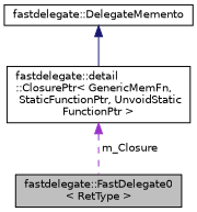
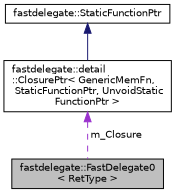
  digraph {
    rankdir=TB
    node [color=black fillcolor=white fontname=Helvetica fontsize=10 shape=record style=filled]
    edge [dir=back fontname=Helvetica fontsize=10 labelfontname=Helvetica labelfontsize=10]
    n1 [fillcolor=grey75 fontcolor=black height=0.2 label="fastdelegate::FastDelegate0\l\< RetType \>" width=0.4]
    n2 [height=0.2 label="fastdelegate::detail\l::ClosurePtr\< GenericMemFn,\l StaticFunctionPtr, UnvoidStatic\lFunctionPtr \>" width=0.4]
-   n3 [height=0.2 label="fastdelegate::DelegateMemento" width=0.4]
+   n3 [height=0.2 label="fastdelegate::StaticFunctionPtr" width=0.4]
    n2 -> n1 [color=darkorchid3 label=" m_Closure" style=dashed]
    n3 -> n2 [color=midnightblue style=solid]
  }
